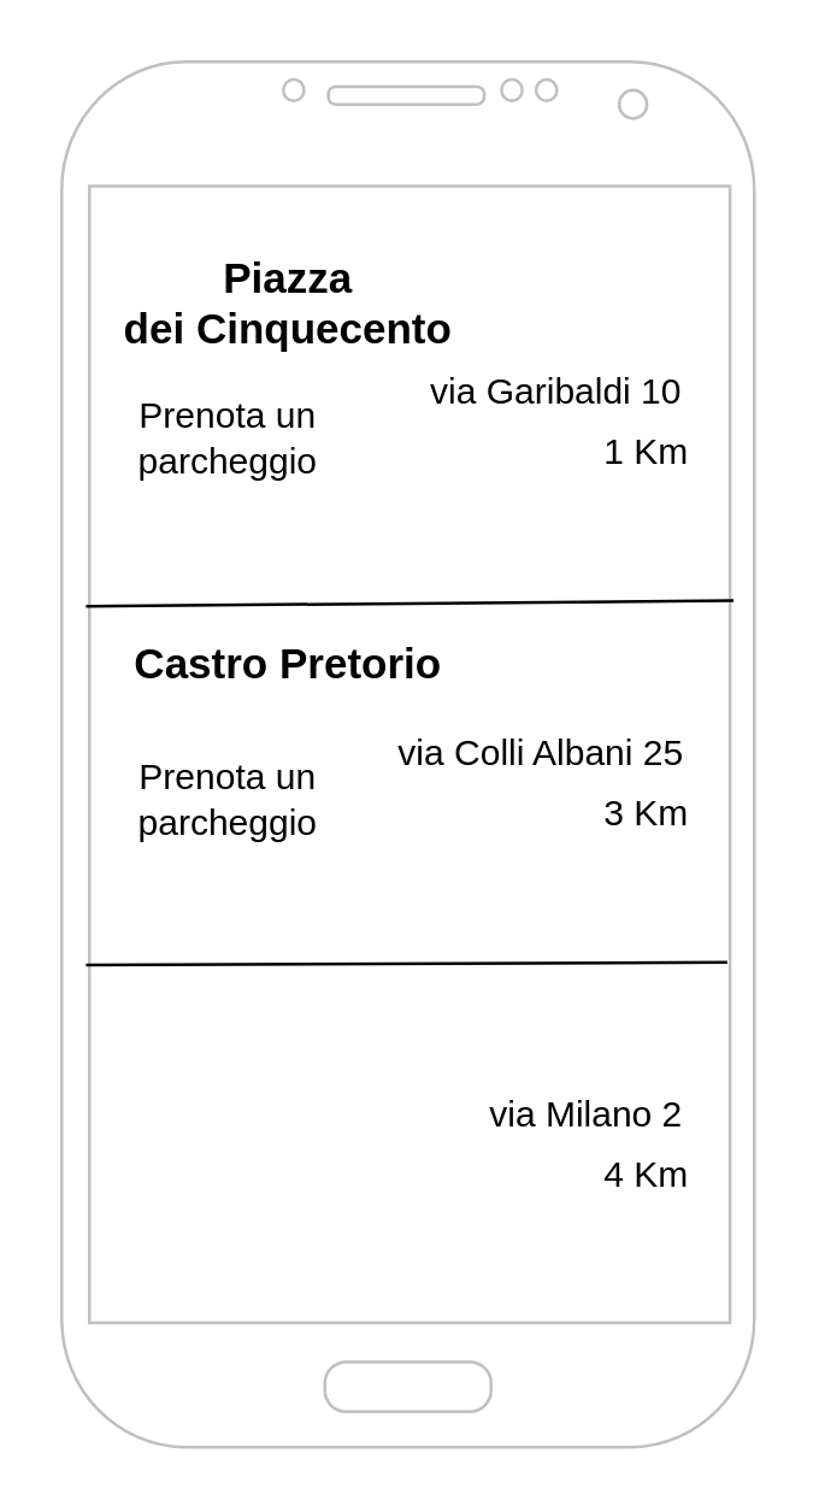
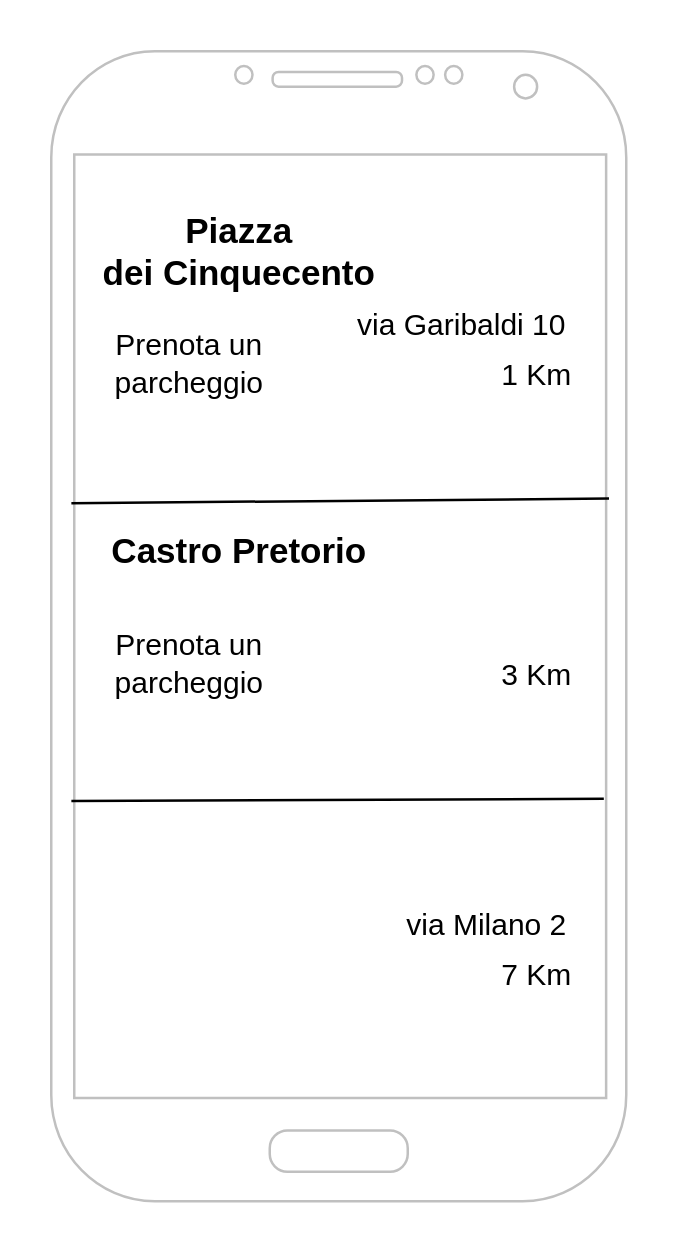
  <mxCell id="0" />
  <mxCell id="1" parent="0" />
  <mxCell id="2" value="" style="verticalLabelPosition=bottom;verticalAlign=top;html=1;shadow=0;dashed=0;strokeWidth=1;shape=mxgraph.android.phone2;strokeColor=#c0c0c0;" vertex="1" parent="1"><mxGeometry x="20" y="20" width="230" height="460" as="geometry" /></mxCell>
  <mxCell id="3" value="&lt;b&gt;&lt;font style=&quot;vertical-align: inherit ; font-size: 14px&quot;&gt;&lt;font style=&quot;vertical-align: inherit ; font-size: 14px&quot;&gt;&lt;font style=&quot;vertical-align: inherit ; font-size: 14px&quot;&gt;&lt;font style=&quot;vertical-align: inherit ; font-size: 14px&quot;&gt;Piazza &lt;/font&gt;&lt;/font&gt;&lt;br&gt;&lt;font style=&quot;vertical-align: inherit ; font-size: 14px&quot;&gt;&lt;font style=&quot;vertical-align: inherit ; font-size: 14px&quot;&gt;dei Cinquecento&lt;/font&gt;&lt;/font&gt;&lt;/font&gt;&lt;/font&gt;&lt;/b&gt;" style="text;html=1;resizable=0;autosize=1;align=center;verticalAlign=middle;points=[];fillColor=none;strokeColor=none;rounded=0;" vertex="1" parent="1"><mxGeometry x="35" y="80" width="120" height="40" as="geometry" /></mxCell>
  <mxCell id="4" value="&lt;font style=&quot;vertical-align: inherit&quot;&gt;&lt;font style=&quot;vertical-align: inherit ; font-size: 12px&quot;&gt;&lt;br&gt;&lt;/font&gt;&lt;/font&gt;" style="text;html=1;resizable=0;autosize=1;align=center;verticalAlign=middle;points=[];fillColor=none;strokeColor=none;rounded=0;" vertex="1" parent="1"><mxGeometry x="95" y="205" width="20" height="20" as="geometry" /></mxCell>
  <mxCell id="5" value="&lt;font style=&quot;vertical-align: inherit&quot;&gt;&lt;font style=&quot;vertical-align: inherit&quot;&gt;&lt;font style=&quot;vertical-align: inherit&quot;&gt;&lt;font style=&quot;vertical-align: inherit ; font-size: 14px&quot;&gt;&lt;b&gt;&lt;font style=&quot;vertical-align: inherit ; font-size: 14px&quot;&gt;&lt;font style=&quot;vertical-align: inherit ; font-size: 14px&quot;&gt;Castro Pretorio&lt;/font&gt;&lt;/font&gt;&lt;/b&gt;&lt;/font&gt;&lt;/font&gt;&lt;/font&gt;&lt;/font&gt;" style="text;html=1;resizable=0;autosize=1;align=center;verticalAlign=middle;points=[];fillColor=none;strokeColor=none;rounded=0;" vertex="1" parent="1"><mxGeometry x="35" y="210" width="120" height="20" as="geometry" /></mxCell>
  <mxCell id="6" value="&lt;font style=&quot;vertical-align: inherit&quot;&gt;&lt;font style=&quot;vertical-align: inherit&quot;&gt;via Garibaldi 10&lt;/font&gt;&lt;/font&gt;" style="text;html=1;resizable=0;autosize=1;align=center;verticalAlign=middle;points=[];fillColor=none;strokeColor=none;rounded=0;" vertex="1" parent="1"><mxGeometry x="134" y="120" width="100" height="20" as="geometry" /></mxCell>
- <mxCell id="7" value="&lt;font style=&quot;vertical-align: inherit&quot;&gt;&lt;font style=&quot;vertical-align: inherit&quot;&gt;via Colli Albani 25&lt;/font&gt;&lt;/font&gt;" style="text;html=1;resizable=0;autosize=1;align=center;verticalAlign=middle;points=[];fillColor=none;strokeColor=none;rounded=0;" vertex="1" parent="1"><mxGeometry x="124" y="240" width="110" height="20" as="geometry" /></mxCell>
  <mxCell id="8" value="&lt;font style=&quot;vertical-align: inherit&quot;&gt;&lt;font style=&quot;vertical-align: inherit&quot;&gt;via Milano 2&lt;/font&gt;&lt;/font&gt;" style="text;html=1;resizable=0;autosize=1;align=center;verticalAlign=middle;points=[];fillColor=none;strokeColor=none;rounded=0;" vertex="1" parent="1"><mxGeometry x="154" y="360" width="80" height="20" as="geometry" /></mxCell>
  <mxCell id="9" value="&lt;font style=&quot;vertical-align: inherit&quot;&gt;&lt;font style=&quot;vertical-align: inherit&quot;&gt;1 Km&lt;/font&gt;&lt;/font&gt;" style="text;html=1;resizable=0;autosize=1;align=center;verticalAlign=middle;points=[];fillColor=none;strokeColor=none;rounded=0;" vertex="1" parent="1"><mxGeometry x="194" y="140" width="40" height="20" as="geometry" /></mxCell>
  <mxCell id="10" value="&lt;font style=&quot;vertical-align: inherit&quot;&gt;&lt;font style=&quot;vertical-align: inherit&quot;&gt;3 Km&lt;/font&gt;&lt;/font&gt;" style="text;html=1;resizable=0;autosize=1;align=center;verticalAlign=middle;points=[];fillColor=none;strokeColor=none;rounded=0;" vertex="1" parent="1"><mxGeometry x="194" y="260" width="40" height="20" as="geometry" /></mxCell>
- <mxCell id="11" value="&lt;font style=&quot;vertical-align: inherit&quot;&gt;&lt;font style=&quot;vertical-align: inherit&quot;&gt;4 Km&lt;/font&gt;&lt;/font&gt;" style="text;html=1;resizable=0;autosize=1;align=center;verticalAlign=middle;points=[];fillColor=none;strokeColor=none;rounded=0;" vertex="1" parent="1"><mxGeometry x="194" y="380" width="40" height="20" as="geometry" /></mxCell>
+ <mxCell id="11" value="&lt;font style=&quot;vertical-align: inherit&quot;&gt;&lt;font style=&quot;vertical-align: inherit&quot;&gt;7 Km&lt;/font&gt;&lt;/font&gt;" style="text;html=1;resizable=0;autosize=1;align=center;verticalAlign=middle;points=[];fillColor=none;strokeColor=none;rounded=0;" vertex="1" parent="1"><mxGeometry x="194" y="380" width="40" height="20" as="geometry" /></mxCell>
  <mxCell id="12" value="" style="endArrow=none;html=1;exitX=0.035;exitY=0.393;exitDx=0;exitDy=0;exitPerimeter=0;entryX=0.97;entryY=0.389;entryDx=0;entryDy=0;entryPerimeter=0;" edge="1" parent="1" source="2" target="2"><mxGeometry width="50" height="50" relative="1" as="geometry"><mxPoint x="110" y="270" as="sourcePoint" /><mxPoint x="160" y="220" as="targetPoint" /></mxGeometry></mxCell>
  <mxCell id="13" value="" style="endArrow=none;html=1;exitX=0.035;exitY=0.652;exitDx=0;exitDy=0;exitPerimeter=0;entryX=0.961;entryY=0.65;entryDx=0;entryDy=0;entryPerimeter=0;" edge="1" parent="1" source="2" target="2"><mxGeometry width="50" height="50" relative="1" as="geometry"><mxPoint x="110" y="270" as="sourcePoint" /><mxPoint x="160" y="220" as="targetPoint" /></mxGeometry></mxCell>
  <mxCell id="14" value="" style="shape=image;html=1;verticalAlign=top;verticalLabelPosition=bottom;labelBackgroundColor=#ffffff;imageAspect=0;aspect=fixed;image=https://cdn4.iconfinder.com/data/icons/wirecons-free-vector-icons/32/add-128.png" vertex="1" parent="1"><mxGeometry x="66" y="170" width="18" height="18" as="geometry" /></mxCell>
  <mxCell id="15" value="" style="shape=image;html=1;verticalAlign=top;verticalLabelPosition=bottom;labelBackgroundColor=#ffffff;imageAspect=0;aspect=fixed;image=https://cdn4.iconfinder.com/data/icons/wirecons-free-vector-icons/32/add-128.png" vertex="1" parent="1"><mxGeometry x="66" y="290" width="18" height="18" as="geometry" /></mxCell>
  <mxCell id="16" value="&lt;font style=&quot;vertical-align: inherit&quot;&gt;&lt;font style=&quot;vertical-align: inherit&quot;&gt;&lt;font style=&quot;vertical-align: inherit&quot;&gt;&lt;font style=&quot;vertical-align: inherit&quot;&gt;Prenota un &lt;br&gt;parcheggio&lt;/font&gt;&lt;/font&gt;&lt;/font&gt;&lt;/font&gt;" style="text;html=1;resizable=0;autosize=1;align=center;verticalAlign=middle;points=[];fillColor=none;strokeColor=none;rounded=0;" vertex="1" parent="1"><mxGeometry x="40" y="250" width="70" height="30" as="geometry" /></mxCell>
  <mxCell id="17" value="&lt;font style=&quot;vertical-align: inherit&quot;&gt;&lt;font style=&quot;vertical-align: inherit&quot;&gt;&lt;font style=&quot;vertical-align: inherit&quot;&gt;&lt;font style=&quot;vertical-align: inherit&quot;&gt;Prenota un &lt;br&gt;parcheggio&lt;/font&gt;&lt;/font&gt;&lt;/font&gt;&lt;/font&gt;" style="text;html=1;resizable=0;autosize=1;align=center;verticalAlign=middle;points=[];fillColor=none;strokeColor=none;rounded=0;" vertex="1" parent="1"><mxGeometry x="40" y="130" width="70" height="30" as="geometry" /></mxCell>
